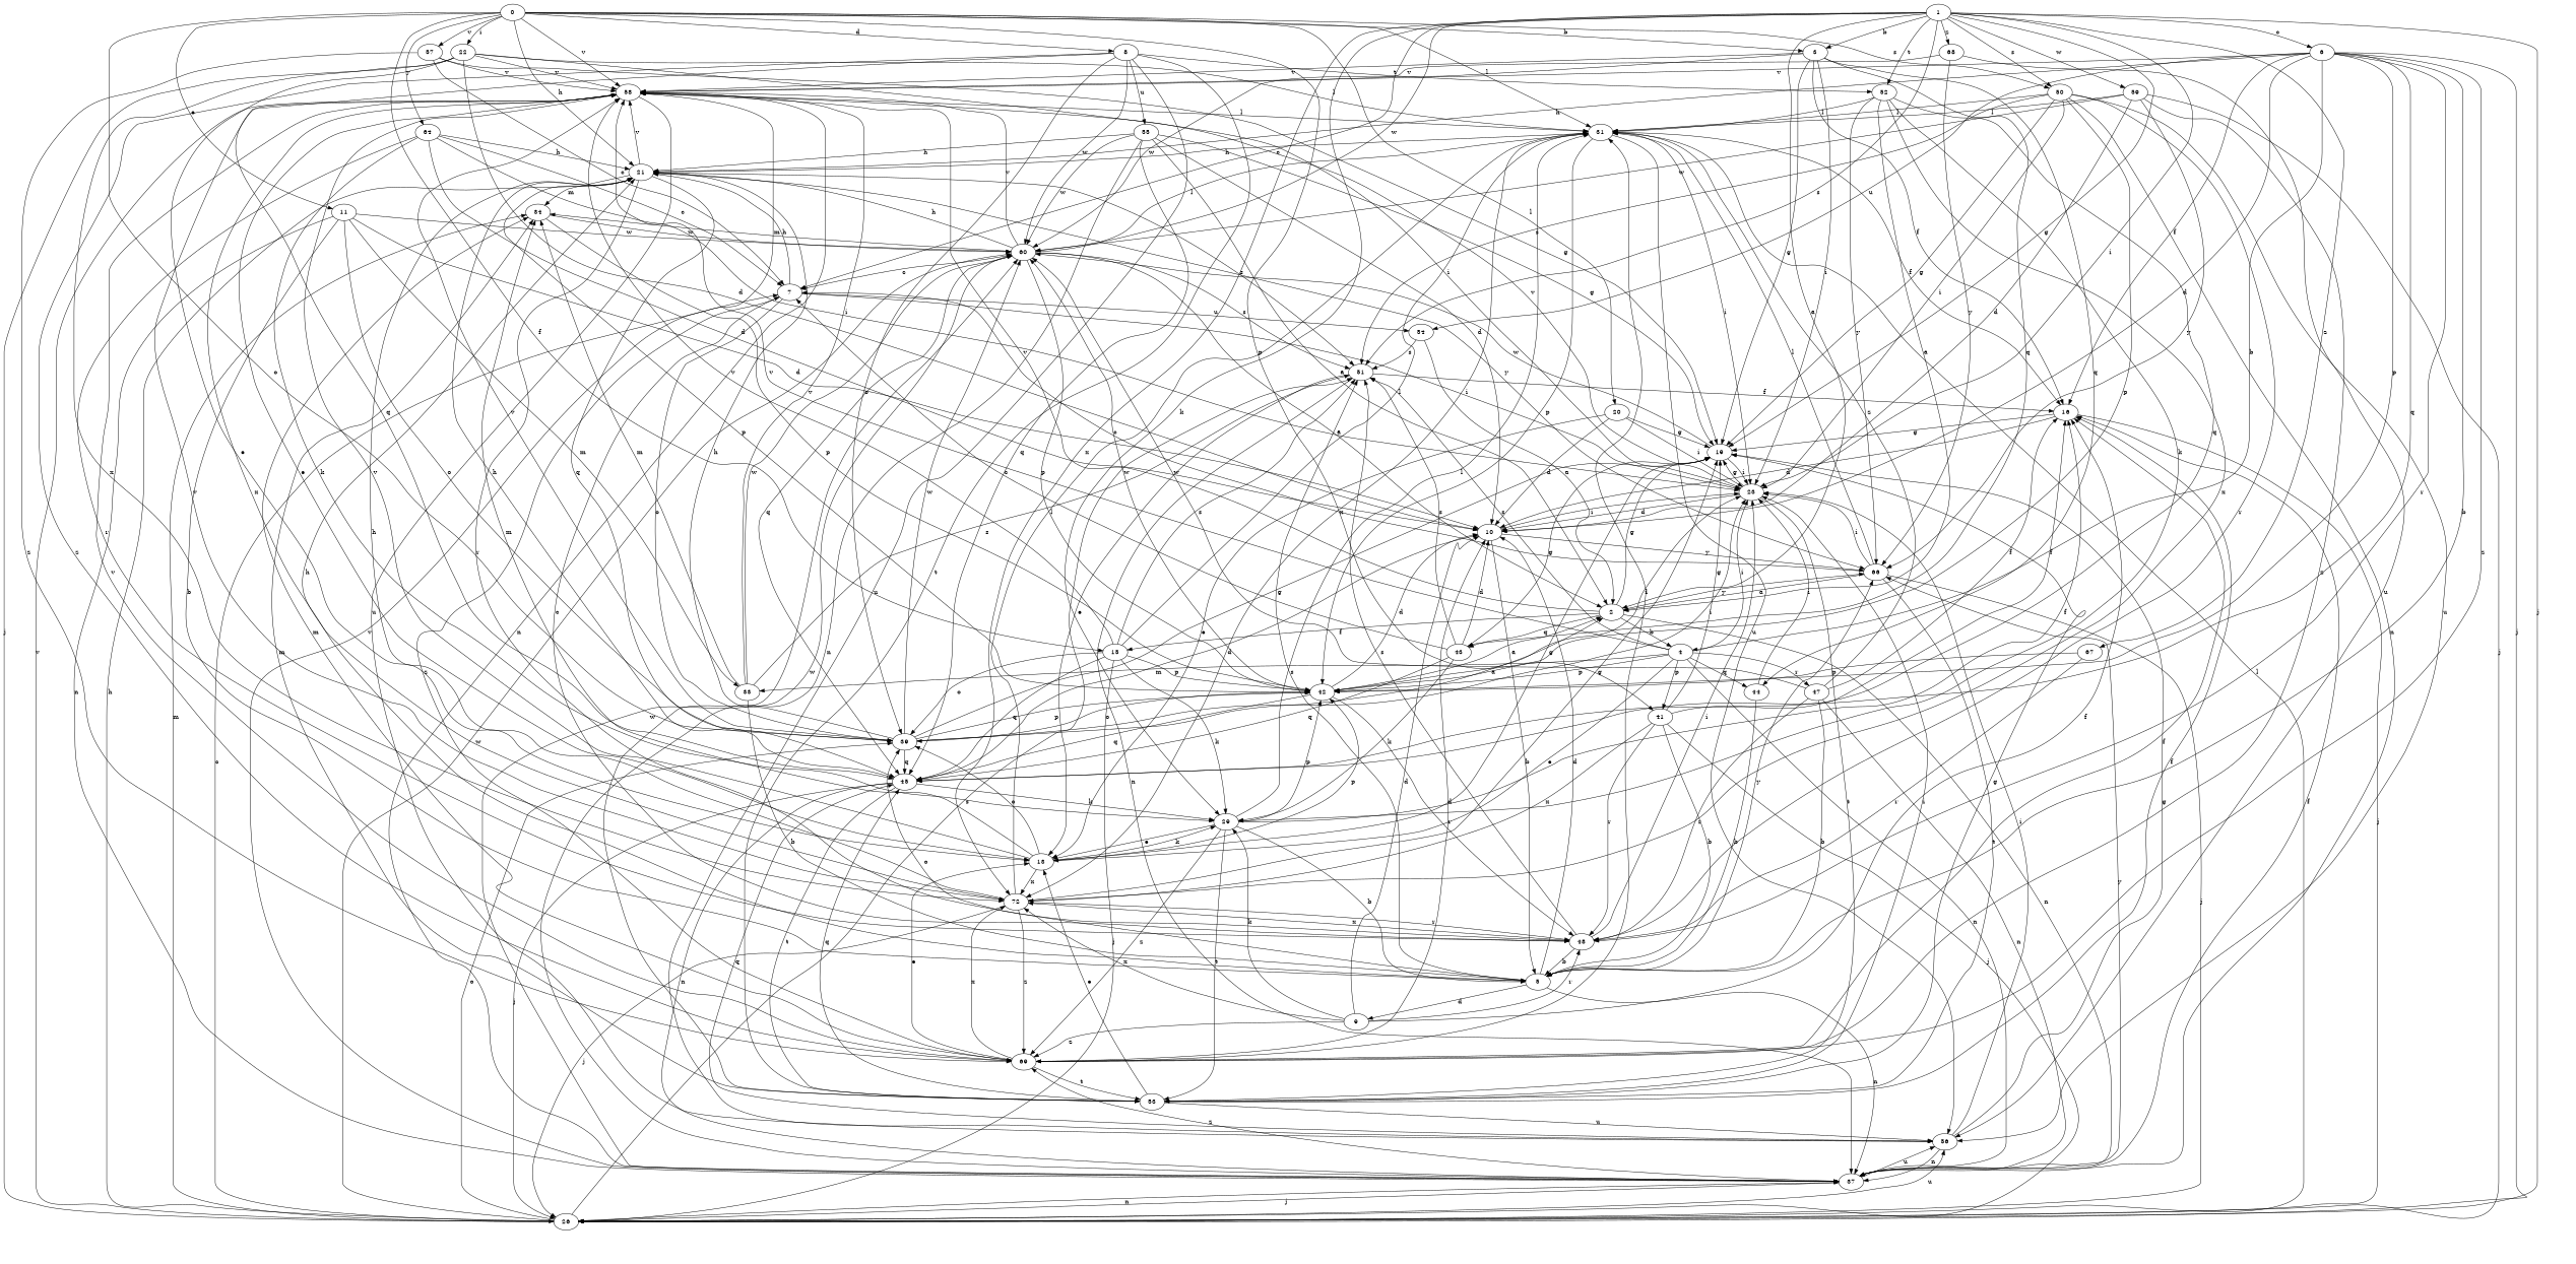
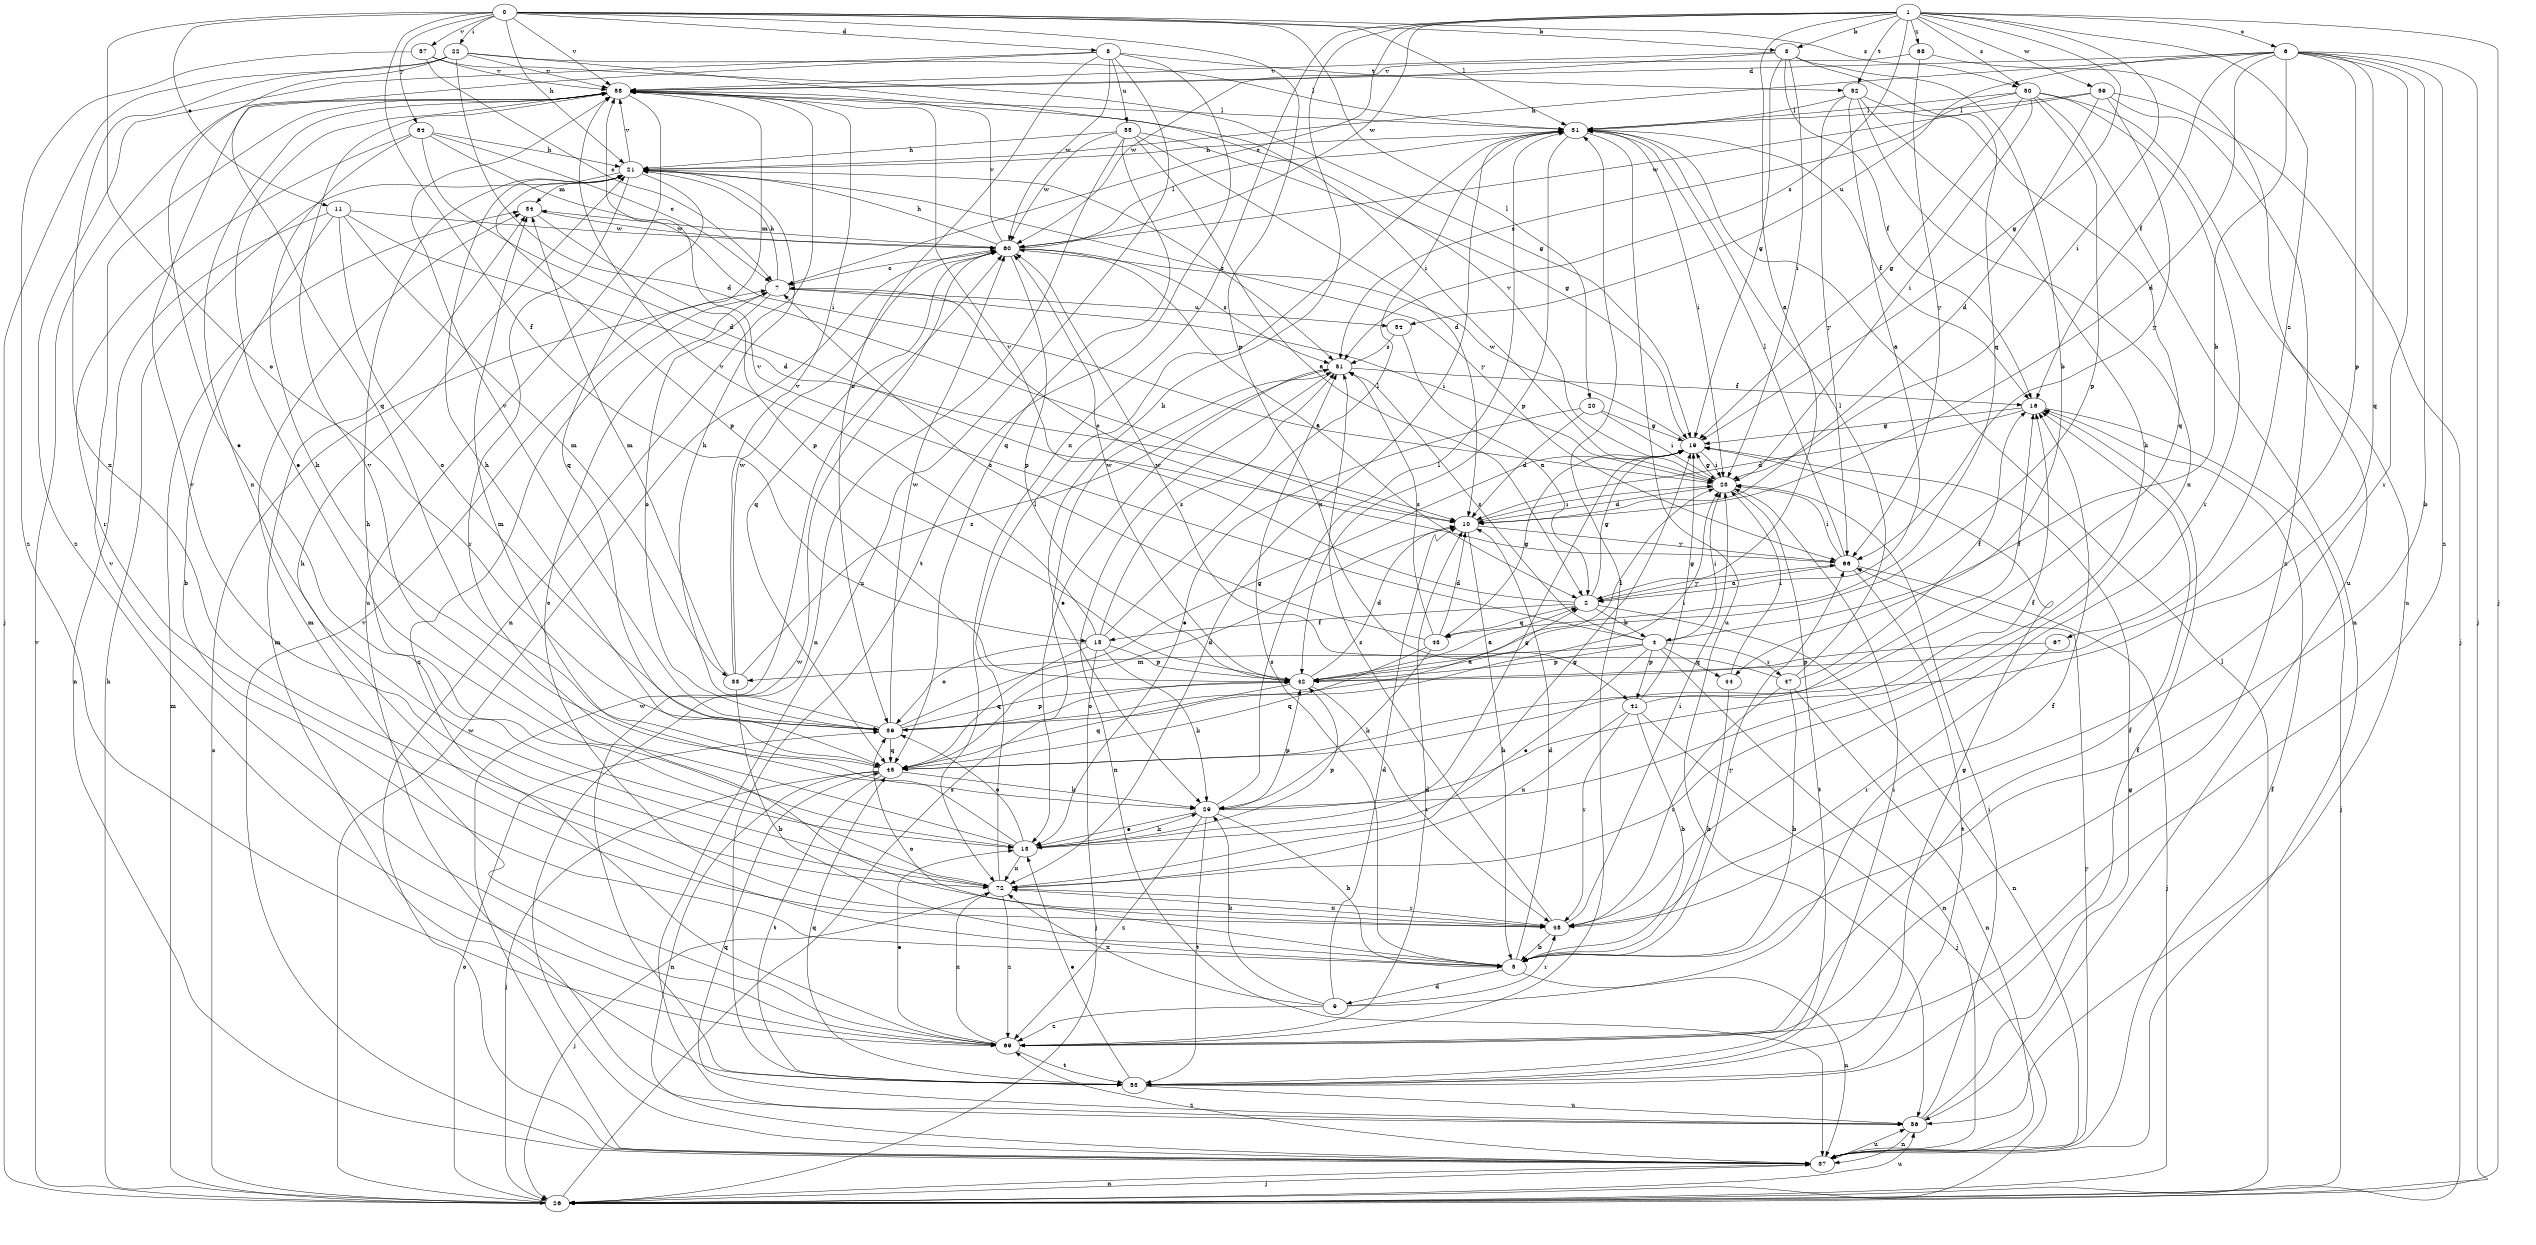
  strict digraph {
    0
    3
    8
    11
    15
    21
    22
    n8 [label=20]
    31
    39
    41
    50
    57
    58
    64
    19
    23
    60
    43
    16
    44
    52
    45
    69
    53
    55
    56
    37
    33
    5
    10
    26
    29
    51
    42
    66
    48
    34
    n39 [label=72]
    13
    2
    7
    1
    6
    59
    67
    68
    4
    54
    47
    9
    0 -> 3 [label=b]
    0 -> 8 [label=d]
    0 -> 11 [label=e]
    0 -> 15 [label=f]
    0 -> 21 [label=h]
    0 -> 22 [label=i]
    0 -> n8 [label=l]
    0 -> 31 [label=l]
    0 -> 39 [label=o]
    0 -> 41 [label=p]
    0 -> 50 [label=s]
    0 -> 57 [label=v]
    0 -> 58 [label=v]
    0 -> 64 [label=y]
    3 -> 58 [label=v]
    3 -> 19 [label=g]
    3 -> 23 [label=i]
    3 -> 60 [label=w]
    3 -> 43 [label=q]
    3 -> 16 [label=f]
-   3 -> 44 [label=q]
+   3 -> 44 [label=b]
    8 -> 39 [label=o]
    8 -> 60 [label=w]
    8 -> 52 [label=t]
    8 -> 45 [label=q]
    8 -> 69 [label=z]
    8 -> 53 [label=t]
    8 -> 55 [label=u]
    8 -> 56 [label=u]
    11 -> 39 [label=o]
    11 -> 60 [label=w]
    11 -> 37 [label=n]
    11 -> 33 [label=m]
    11 -> 5 [label=b]
    11 -> 10 [label=d]
    15 -> 31 [label=l]
    15 -> 39 [label=o]
    15 -> 58 [label=v]
    15 -> 45 [label=q]
    15 -> 26 [label=j]
    15 -> 29 [label=k]
    15 -> 51 [label=s]
    15 -> 42 [label=p]
    21 -> 58 [label=v]
    21 -> 45 [label=q]
    21 -> 51 [label=s]
    21 -> 42 [label=p]
    21 -> 66 [label=y]
    21 -> 48 [label=r]
    21 -> 34 [label=m]
    22 -> 31 [label=l]
    22 -> 58 [label=v]
    22 -> 23 [label=i]
    22 -> 10 [label=d]
    22 -> 26 [label=j]
    22 -> n39 [label=x]
    22 -> 13 [label=e]
    n8 -> 19 [label=g]
    n8 -> 23 [label=i]
    n8 -> 10 [label=d]
    n8 -> 13 [label=e]
    31 -> 21 [label=h]
    31 -> 23 [label=i]
    31 -> 16 [label=f]
    31 -> 56 [label=u]
    31 -> 42 [label=p]
    31 -> n39 [label=x]
    39 -> 21 [label=h]
    39 -> 58 [label=v]
    39 -> 19 [label=g]
    39 -> 23 [label=i]
    39 -> 60 [label=w]
    39 -> 45 [label=q]
    39 -> 42 [label=p]
    39 -> 2 [label=a]
    41 -> 19 [label=g]
    41 -> 16 [label=f]
    41 -> 5 [label=b]
    41 -> 26 [label=j]
    41 -> 48 [label=r]
    41 -> n39 [label=x]
    50 -> 31 [label=l]
    50 -> 19 [label=g]
    50 -> 23 [label=i]
    50 -> 56 [label=u]
    50 -> 37 [label=n]
    50 -> 51 [label=s]
    50 -> 42 [label=p]
    50 -> 48 [label=r]
    57 -> 58 [label=v]
    57 -> 19 [label=g]
    57 -> 69 [label=z]
    57 -> 7 [label=c]
    58 -> 31 [label=l]
    58 -> 56 [label=u]
    58 -> 37 [label=n]
    58 -> n39 [label=x]
    58 -> 13 [label=e]
    64 -> 21 [label=h]
    64 -> 23 [label=i]
    64 -> 10 [label=d]
    64 -> 29 [label=k]
    64 -> 48 [label=r]
    64 -> 7 [label=c]
    19 -> 23 [label=i]
    19 -> 60 [label=w]
    23 -> 58 [label=v]
    23 -> 19 [label=g]
    23 -> 53 [label=t]
    23 -> 10 [label=d]
    60 -> 21 [label=h]
    60 -> 31 [label=l]
    60 -> 58 [label=v]
    60 -> 45 [label=q]
    60 -> 51 [label=s]
    60 -> 42 [label=p]
    60 -> 34 [label=m]
    60 -> 2 [label=a]
    60 -> 7 [label=c]
    43 -> 19 [label=g]
    43 -> 45 [label=q]
    43 -> 10 [label=d]
    43 -> 29 [label=k]
    43 -> 51 [label=s]
    43 -> 7 [label=c]
    16 -> 19 [label=g]
    16 -> 10 [label=d]
    16 -> 26 [label=j]
    44 -> 23 [label=i]
    44 -> 5 [label=b]
    52 -> 31 [label=l]
    52 -> 45 [label=q]
    52 -> 29 [label=k]
    52 -> 66 [label=y]
    52 -> n39 [label=x]
    52 -> 2 [label=a]
    45 -> 21 [label=h]
    45 -> 53 [label=t]
    45 -> 37 [label=n]
    45 -> 10 [label=d]
    45 -> 26 [label=j]
    45 -> 29 [label=k]
    69 -> 31 [label=l]
    69 -> 58 [label=v]
    69 -> 16 [label=f]
    69 -> 53 [label=t]
    69 -> 10 [label=d]
    69 -> 34 [label=m]
    69 -> n39 [label=x]
    69 -> 13 [label=e]
    53 -> 19 [label=g]
    53 -> 23 [label=i]
    53 -> 60 [label=w]
    53 -> 16 [label=f]
    53 -> 45 [label=q]
    53 -> 56 [label=u]
    53 -> 34 [label=m]
    53 -> 13 [label=e]
    55 -> 21 [label=h]
    55 -> 19 [label=g]
    55 -> 60 [label=w]
    55 -> 45 [label=q]
    55 -> 37 [label=n]
    55 -> 10 [label=d]
    55 -> 2 [label=a]
    56 -> 19 [label=g]
    56 -> 23 [label=i]
    56 -> 45 [label=q]
    56 -> 37 [label=n]
    37 -> 58 [label=v]
    37 -> 60 [label=w]
    37 -> 16 [label=f]
    37 -> 69 [label=z]
    37 -> 56 [label=u]
    37 -> 26 [label=j]
    37 -> 66 [label=y]
    33 -> 58 [label=v]
    33 -> 60 [label=w]
    33 -> 5 [label=b]
    33 -> 51 [label=s]
    33 -> 34 [label=m]
    5 -> 21 [label=h]
    5 -> 39 [label=o]
    5 -> 37 [label=n]
    5 -> 10 [label=d]
    5 -> 51 [label=s]
    5 -> 66 [label=y]
    5 -> 9 [label=d]
    10 -> 23 [label=i]
    10 -> 5 [label=b]
    10 -> 66 [label=y]
    26 -> 21 [label=h]
    26 -> 31 [label=l]
    26 -> 39 [label=o]
    26 -> 58 [label=v]
    26 -> 60 [label=w]
    26 -> 56 [label=u]
    26 -> 37 [label=n]
    26 -> 51 [label=s]
    26 -> 34 [label=m]
    26 -> 7 [label=c]
    29 -> 31 [label=l]
    29 -> 16 [label=f]
    29 -> 69 [label=z]
    29 -> 53 [label=t]
    29 -> 5 [label=b]
    29 -> 42 [label=p]
    29 -> 13 [label=e]
    51 -> 16 [label=f]
    51 -> 37 [label=n]
    51 -> 13 [label=e]
    42 -> 39 [label=o]
    42 -> 23 [label=i]
    42 -> 60 [label=w]
    42 -> 45 [label=q]
    42 -> 10 [label=d]
    42 -> 48 [label=r]
    42 -> 2 [label=a]
    66 -> 31 [label=l]
    66 -> 23 [label=i]
    66 -> 53 [label=t]
    66 -> 26 [label=j]
    66 -> 2 [label=a]
    66 -> 7 [label=c]
    48 -> 23 [label=i]
    48 -> 5 [label=b]
    48 -> 51 [label=s]
    48 -> n39 [label=x]
    48 -> 7 [label=c]
    34 -> 60 [label=w]
    34 -> 42 [label=p]
    n39 -> 21 [label=h]
    n39 -> 31 [label=l]
    n39 -> 58 [label=v]
    n39 -> 19 [label=g]
    n39 -> 69 [label=z]
    n39 -> 26 [label=j]
    n39 -> 48 [label=r]
    13 -> 39 [label=o]
    13 -> 58 [label=v]
    13 -> 19 [label=g]
    13 -> 29 [label=k]
    13 -> 42 [label=p]
    13 -> 34 [label=m]
    13 -> n39 [label=x]
    2 -> 15 [label=f]
    2 -> 58 [label=v]
    2 -> 19 [label=g]
    2 -> 43 [label=q]
    2 -> 37 [label=n]
    2 -> 66 [label=y]
    2 -> 4 [label=b]
    7 -> 21 [label=h]
    7 -> 39 [label=o]
    7 -> 23 [label=i]
    7 -> 69 [label=z]
    7 -> 54 [label=u]
    1 -> 3 [label=b]
    1 -> 50 [label=s]
    1 -> 19 [label=g]
    1 -> 23 [label=i]
    1 -> 60 [label=w]
    1 -> 52 [label=t]
    1 -> 26 [label=j]
    1 -> 29 [label=k]
    1 -> 51 [label=s]
    1 -> n39 [label=x]
    1 -> 2 [label=a]
    1 -> 7 [label=c]
    1 -> 6 [label=c]
    1 -> 59 [label=w]
    1 -> 67 [label=z]
    1 -> 68 [label=z]
    6 -> 21 [label=h]
-   6 -> 58 [label=v]
+   6 -> 58 [label=d]
    6 -> 16 [label=f]
    6 -> 45 [label=q]
    6 -> 69 [label=z]
    6 -> 5 [label=b]
    6 -> 10 [label=d]
    6 -> 26 [label=j]
    6 -> 42 [label=p]
    6 -> 48 [label=r]
    6 -> 4 [label=b]
    6 -> 54 [label=u]
    59 -> 31 [label=l]
    59 -> 60 [label=w]
    59 -> 69 [label=z]
    59 -> 10 [label=d]
    59 -> 26 [label=j]
    59 -> 66 [label=y]
    67 -> 42 [label=p]
    67 -> 48 [label=r]
    68 -> 58 [label=v]
    68 -> 56 [label=u]
    68 -> 66 [label=y]
    4 -> 41 [label=p]
    4 -> 58 [label=v]
    4 -> 23 [label=i]
    4 -> 44 [label=q]
    4 -> 37 [label=n]
    4 -> 33 [label=m]
    4 -> 51 [label=s]
    4 -> 42 [label=p]
    4 -> 13 [label=e]
    4 -> 47 [label=r]
    54 -> 51 [label=s]
    54 -> 2 [label=a]
-   47 -> 31 [label=z]
+   47 -> 31 [label=l]
    47 -> 60 [label=w]
    47 -> 16 [label=f]
    47 -> 37 [label=n]
    47 -> 5 [label=b]
    47 -> 48 [label=r]
    9 -> 16 [label=f]
    9 -> 69 [label=z]
    9 -> 10 [label=d]
    9 -> 29 [label=k]
    9 -> 48 [label=r]
    9 -> n39 [label=x]
  }
